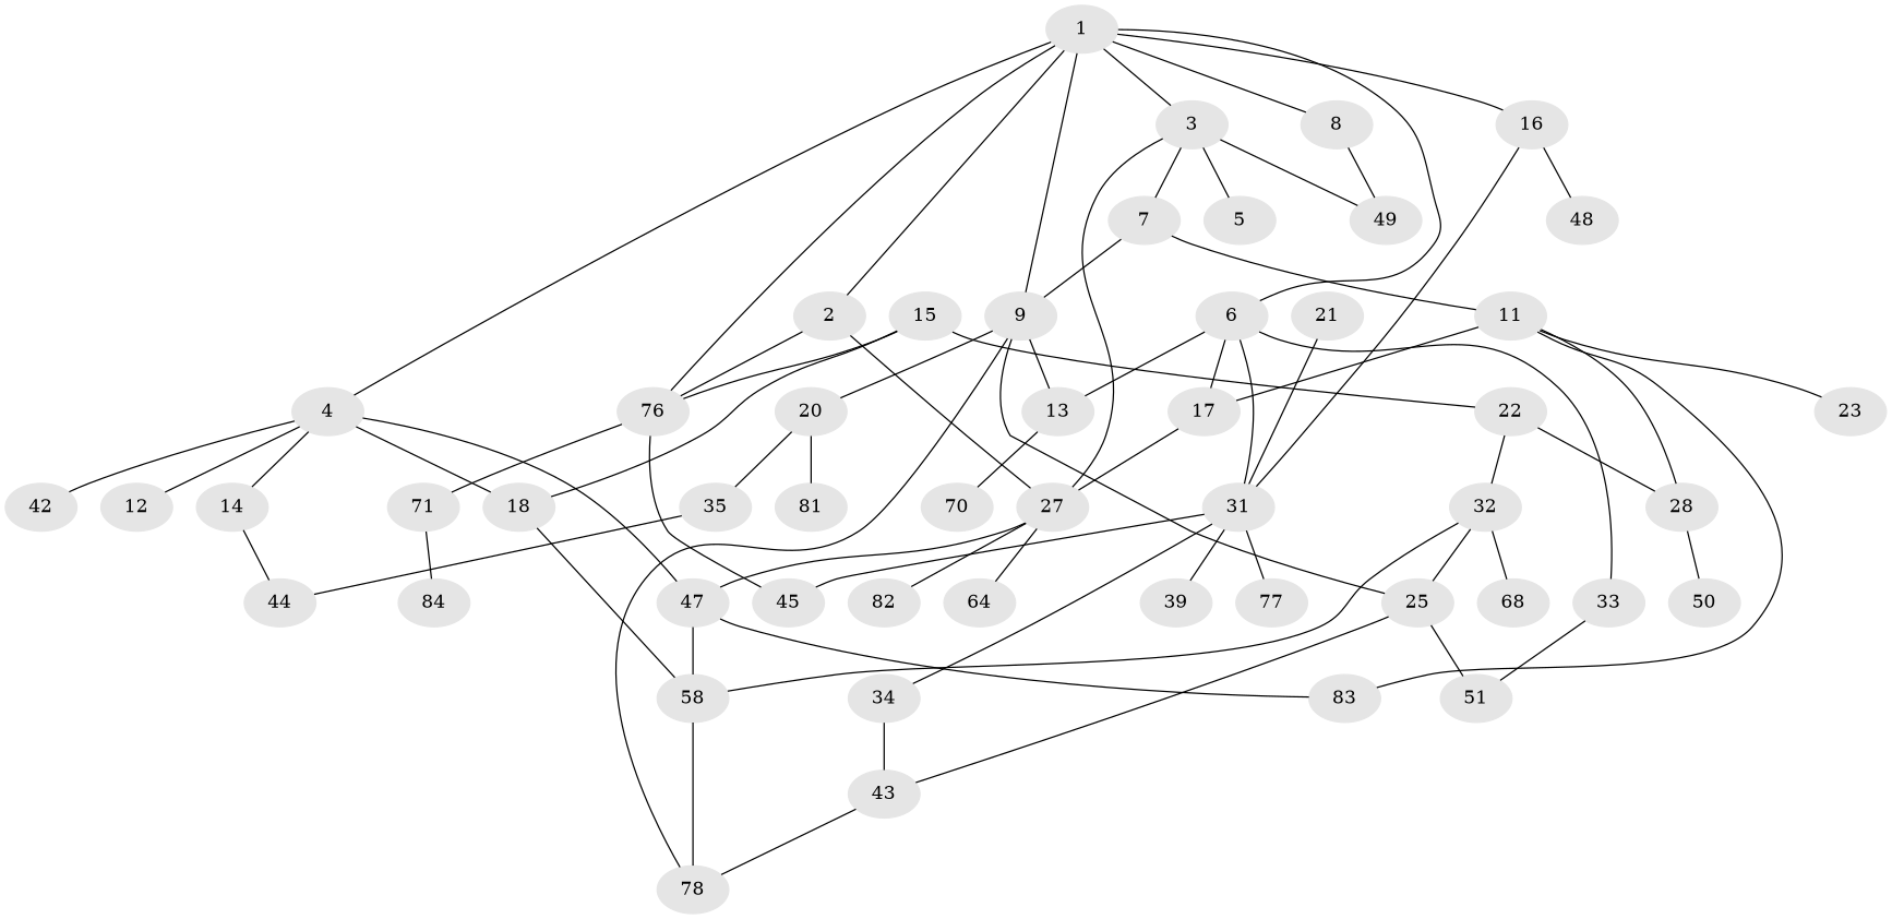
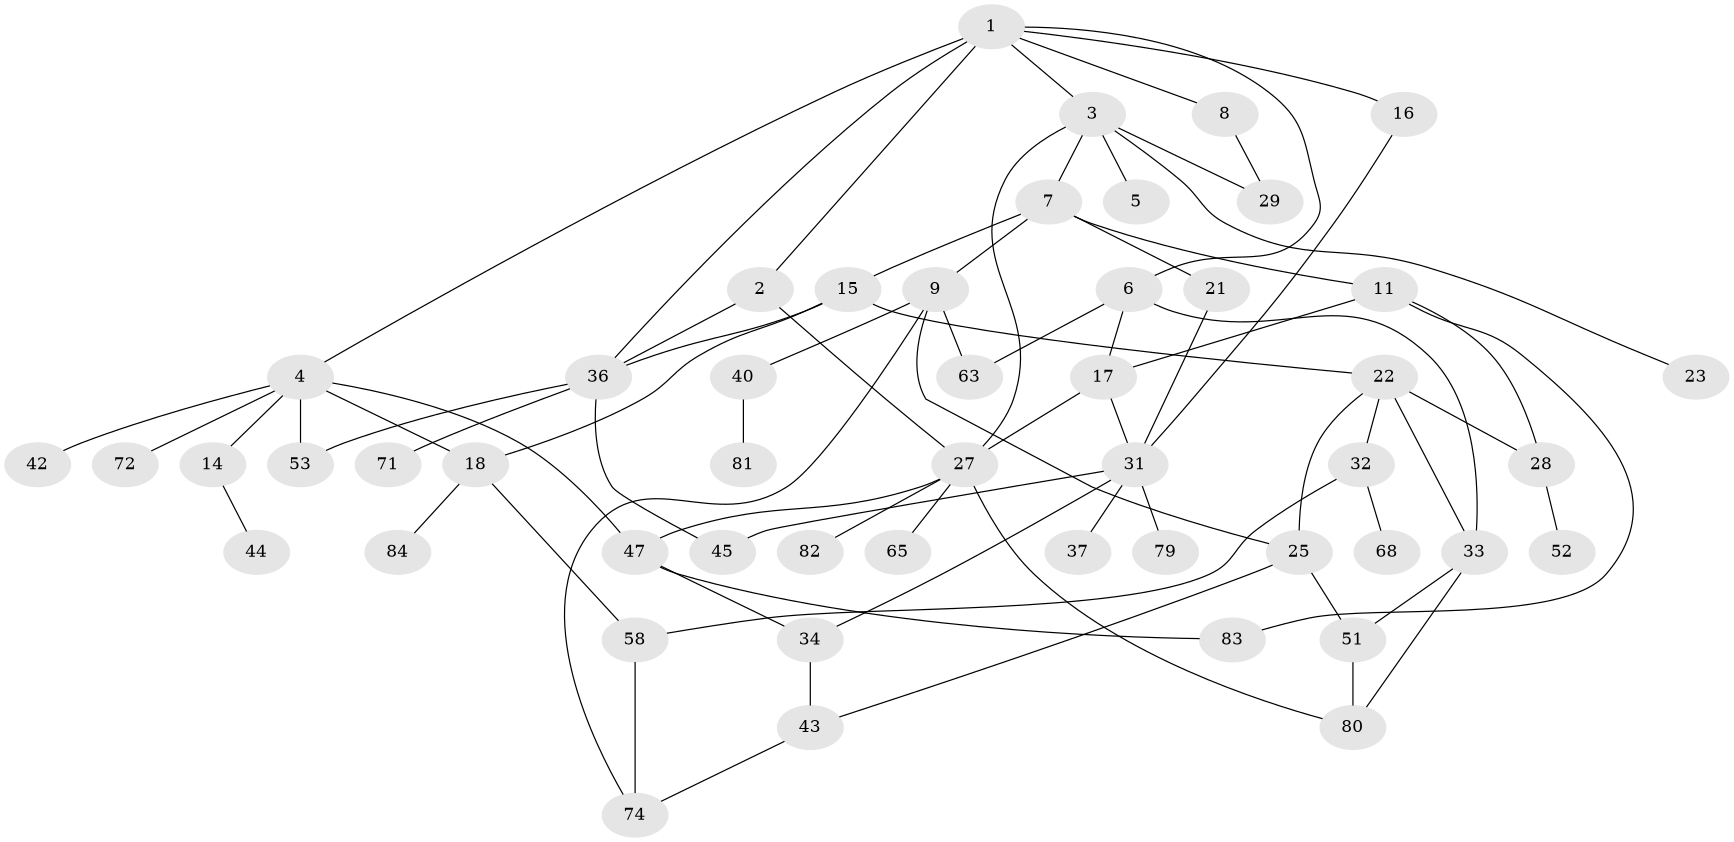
  graph {
    node [color=gray90 style=filled]
    1 [super="+24"]
    2 [super="+42"]
    3 [super="+73"]
    4 [super="+19"]
    6 [super="+37"]
    8
    9 [super="+49"]
    16 [super="+40"]
-   36 [super="+55" label=76]
+   36 [super="+55"]
    27 [super="+41"]
    5
    7 [super="+10"]
    23
-   29 [super="+57" label=49]
+   29 [super="+57"]
    n15 [label=42]
    14 [super="+66"]
    18 [super="+26"]
    47 [super="+75"]
-   72 [super="+74" label=12]
-   13 [super="+56"]
+   53
+   72 [super="+74"]
+   13 [super="+56" label=63]
    17
    31 [super="+69"]
    33 [super="+62"]
-   20 [super="+67"]
+   20 [super="+67" label=40]
    25 [super="+46"]
-   78
-   48
+   78 [label=74]
    45 [super="+76"]
    71
-   64
+   64 [label=65]
+   80
    82
    11 [super="+65"]
    15 [super="+30"]
    21 [super="+60"]
    44 [super="+52"]
    58 [super="+59"]
    83
-   70
    34
-   39
-   77
+   39 [label=37]
+   77 [label=79]
    51 [super="+85"]
    28 [super="+54"]
    22 [super="+38"]
-   35 [super="+61"]
    81
    43 [super="+79"]
-   50
+   50 [label=52]
    32 [super="+63"]
    68
    84
    1 -- 2
    1 -- 3
    1 -- 4
    1 -- 6
    1 -- 8
-   1 -- 9
    1 -- 16
    1 -- 36
    2 -- 36
    2 -- 27
    3 -- 27
    3 -- 5
    3 -- 7
-   11 -- 23
+   3 -- 23
    3 -- 29
    4 -- n15
    4 -- 14
    4 -- 18
    4 -- 47
+   4 -- 53
    4 -- 72
    6 -- 13
    6 -- 17
-   6 -- 31
+   17 -- 31
    6 -- 33
    8 -- 29
    9 -- 13
    9 -- 20
    9 -- 25
    9 -- 78
    16 -- 31
-   16 -- 48
+   36 -- 53
    36 -- 45
    36 -- 71
    27 -- 47
    27 -- 64
+   27 -- 80
    27 -- 82
    7 -- 9
    7 -- 11
+   7 -- 15
+   7 -- 21
    14 -- 44
    18 -- 58
-   47 -- 58
+   47 -- 34
    47 -- 83
-   13 -- 70
    17 -- 27
    31 -- 45
    31 -- 34
    31 -- 39
    31 -- 77
+   33 -- 80
    33 -- 51
-   20 -- 35
    20 -- 81
    25 -- 51
    25 -- 43
-   71 -- 84
+   18 -- 84
    11 -- 17
    11 -- 83
    11 -- 28
    15 -- 36
    15 -- 18
    15 -- 22
    21 -- 31
    58 -- 78
    34 -- 43
+   51 -- 80
    28 -- 50
-   32 -- 25
+   22 -- 33
+   22 -- 25
    22 -- 28
    22 -- 32
-   35 -- 44
    43 -- 78
    32 -- 58
    32 -- 68
  }
